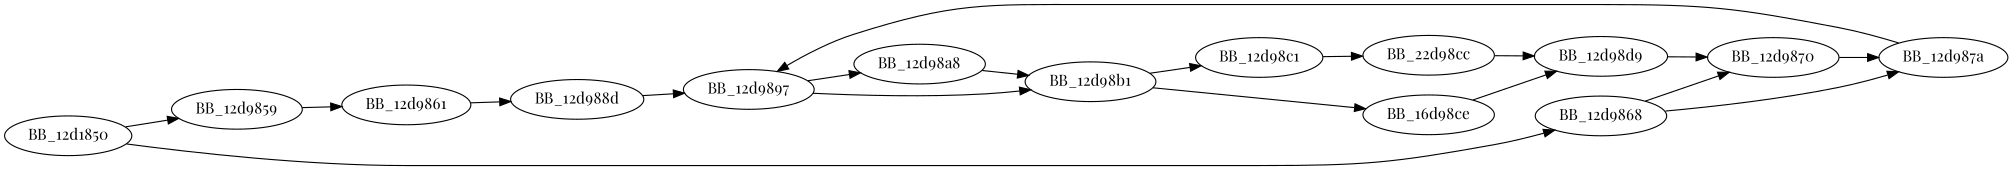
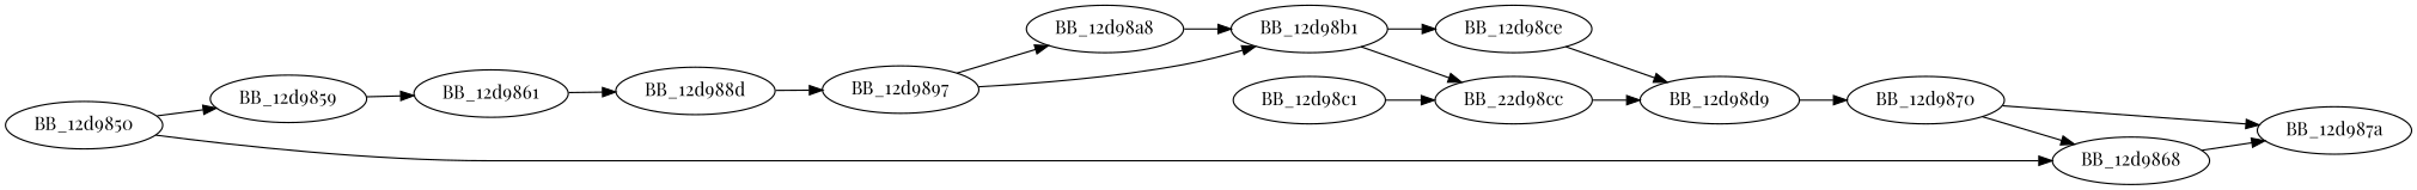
  digraph {
    fontname="Playfair Display"
    rankdir=LR
    node [fontname="Playfair Display"]
    edge [fontname="Playfair Display"]
-   BB_12d9850 [label=BB_12d1850]
+   BB_12d9850
    BB_12d9859
    BB_12d9868
    BB_12d9861
    BB_12d9870
    BB_12d987a
    BB_12d988d
    BB_12d9897
    BB_12d98a8
    BB_12d98b1
    BB_12d98c1
-   BB_12d98ce [label=BB_16d98ce]
+   BB_12d98ce
    n13 [label=BB_22d98cc]
    BB_12d98d9
    BB_12d9850 -> BB_12d9859
    BB_12d9850 -> BB_12d9868
    BB_12d9859 -> BB_12d9861
-   BB_12d9868 -> BB_12d9870
+   BB_12d9870 -> BB_12d9868
    BB_12d9868 -> BB_12d987a
    BB_12d9861 -> BB_12d988d
    BB_12d9870 -> BB_12d987a
-   BB_12d987a -> BB_12d9897
    BB_12d988d -> BB_12d9897
    BB_12d9897 -> BB_12d98a8
    BB_12d9897 -> BB_12d98b1
    BB_12d98a8 -> BB_12d98b1
-   BB_12d98b1 -> BB_12d98c1
+   BB_12d98b1 -> n13
    BB_12d98b1 -> BB_12d98ce
    BB_12d98c1 -> n13
    BB_12d98ce -> BB_12d98d9
    n13 -> BB_12d98d9
    BB_12d98d9 -> BB_12d9870
  }
